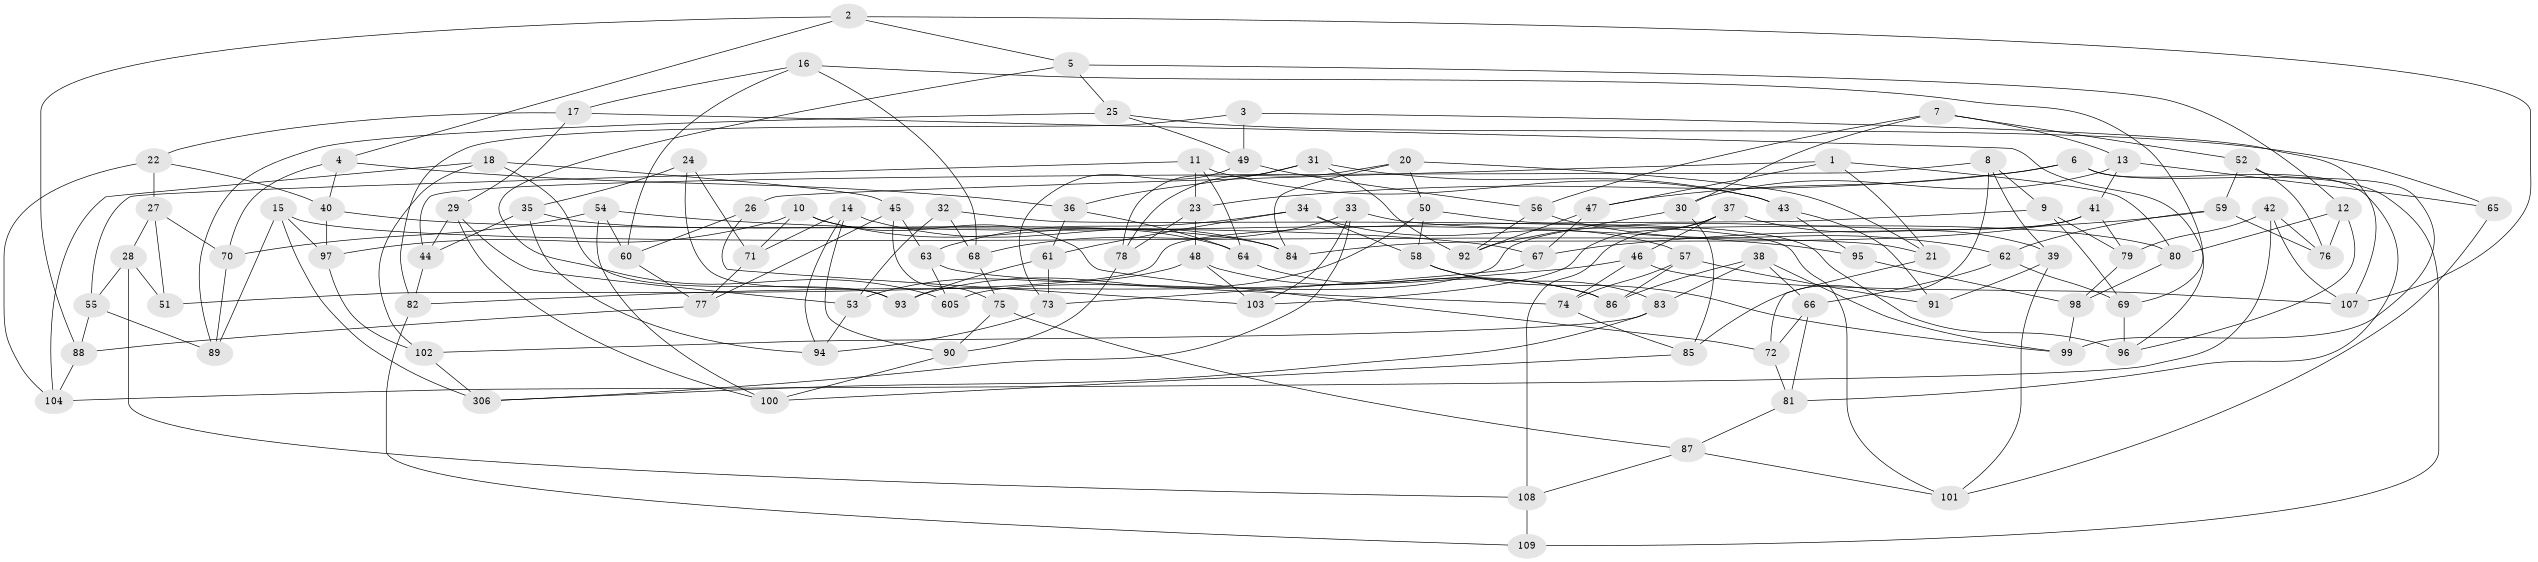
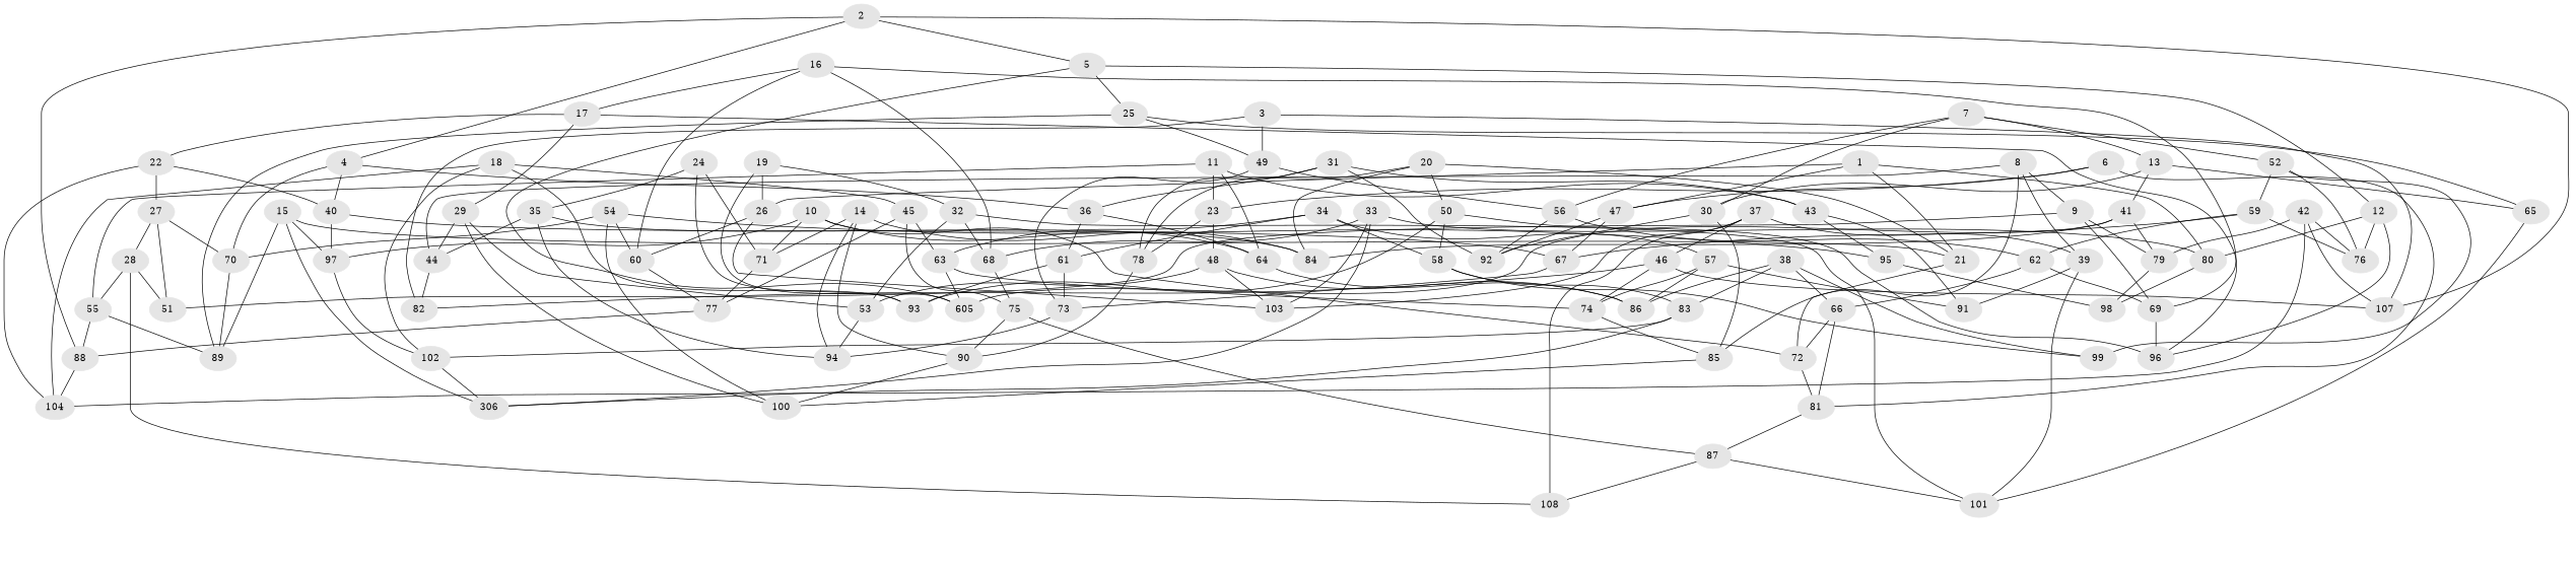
  graph {
    node [color=gray90 style=filled]
    1
    21
    26
    47
    80
    72
    60
    103
    92
    67
    98
    2
    4
    5
    88
    107
    36
    40
    70
    12
    25
    n22 [label=605]
    104
    3
    49
    82
    56
    73
-   109
    64
    61
    97
    89
    76
    96
    65
    6
    23
    81
    78
    48
    87
    7
    13
    30
    52
    41
    85
    99
    59
    62
    8
    9
    39
    44
    51
    69
    79
    91
    101
    100
    10
    71
    86
    77
    102
    11
    43
    55
    95
    84
    14
    90
    94
    15
    n76 [label=306]
    16
    17
    68
    22
    29
    75
    27
    53
    18
    45
    93
    63
+   19
    32
    20
    50
    58
    28
    24
    35
    108
    31
    33
    34
    57
    74
    83
    37
    46
    38
    66
    42
    54
    1 -- 21
    1 -- 26
    1 -- 47
    1 -- 80
    21 -- 72
    26 -- 60
    26 -- 103
    47 -- 92
    47 -- 67
    80 -- 98
    72 -- 81
    60 -- 77
    67 -- 73
-   98 -- 99
    2 -- 4
    2 -- 5
    2 -- 88
    2 -- 107
    4 -- 36
    4 -- 40
    4 -- 70
    5 -- 12
    5 -- 25
    5 -- n22
    88 -- 104
    36 -- 64
    36 -- 61
    40 -- 67
    40 -- 97
    70 -- 89
    12 -- 80
    12 -- 76
    12 -- 96
    25 -- 49
    25 -- 89
    25 -- 65
    3 -- 107
    3 -- 49
    3 -- 82
    49 -- 56
    49 -- 73
-   82 -- 109
    56 -- 92
    56 -- 62
    73 -- 94
    64 -- 86
    61 -- 73
    61 -- 93
    97 -- 102
    65 -- 101
    6 -- 47
-   6 -- 109
    6 -- 23
    6 -- 81
    23 -- 78
    23 -- 48
    81 -- 87
    78 -- 90
    48 -- 103
    48 -- 86
    48 -- 53
    87 -- 101
    87 -- 108
    7 -- 56
    7 -- 13
    7 -- 30
    7 -- 52
    13 -- 65
    13 -- 30
    13 -- 41
    30 -- 92
    30 -- 85
    52 -- 76
    52 -- 99
    52 -- 59
    41 -- n22
    41 -- 79
    41 -- 84
    85 -- 100
    59 -- 67
    59 -- 76
    59 -- 62
    62 -- 69
    62 -- 66
    8 -- 85
    8 -- 9
    8 -- 39
    8 -- 44
    9 -- 51
    9 -- 69
    9 -- 79
    39 -- 91
    39 -- 101
    44 -- 82
    69 -- 96
    79 -- 98
    10 -- 72
    10 -- 64
    10 -- 97
    10 -- 71
    71 -- 77
    77 -- 88
    102 -- n76
    11 -- 64
    11 -- 23
    11 -- 43
    11 -- 55
    43 -- 91
    43 -- 95
    55 -- 88
    55 -- 89
    95 -- 98
    14 -- 71
    14 -- 84
    14 -- 90
    14 -- 94
    90 -- 100
    15 -- 21
    15 -- 97
    15 -- 89
    15 -- n76
    16 -- 60
    16 -- 69
    16 -- 17
    16 -- 68
    17 -- 96
    17 -- 22
    17 -- 29
    68 -- 75
    22 -- 40
    22 -- 104
    22 -- 27
    29 -- 44
    29 -- 100
    29 -- 53
    75 -- 87
    75 -- 90
    27 -- 70
    27 -- 51
    27 -- 28
    53 -- 94
    18 -- 104
    18 -- 102
    18 -- 45
    18 -- 93
    45 -- 77
    45 -- 75
    45 -- 63
    63 -- n22
    63 -- 74
+   19 -- 26
+   19 -- n22
+   19 -- 32
    32 -- 101
    32 -- 68
    32 -- 53
    20 -- 21
    20 -- 78
    20 -- 84
    20 -- 50
    50 -- 96
    50 -- 93
    50 -- 58
    58 -- 99
    58 -- 83
    28 -- 51
    28 -- 55
    28 -- 108
    24 -- 71
    24 -- 93
    24 -- 35
    35 -- 44
    35 -- 84
    35 -- 94
-   108 -- 109
    31 -- 92
    31 -- 36
    31 -- 78
    31 -- 43
    33 -- 80
    33 -- 103
    33 -- n76
    33 -- 68
    34 -- 61
    34 -- 63
    34 -- 58
    34 -- 57
    57 -- 91
    57 -- 86
    57 -- 74
    74 -- 85
    83 -- 102
    83 -- n76
    37 -- 103
    37 -- 39
    37 -- 108
    37 -- 46
    46 -- 107
    46 -- 82
    46 -- 74
    38 -- 99
    38 -- 86
    38 -- 83
    38 -- 66
    66 -- 72
    66 -- 81
    42 -- 107
    42 -- 104
    42 -- 76
    42 -- 79
    54 -- 60
    54 -- 70
    54 -- 100
    54 -- 95
  }
